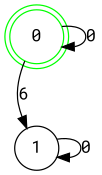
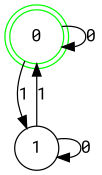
  digraph {
    fontname="Roboto Mono"
    node [fontname="Roboto Mono"]
    edge [fontname="Roboto Mono"]
    0 [color=green shape=doublecircle]
    1 [color=black shape=circle]
    0 -> 0 [label=0]
-   0 -> 1 [label=6]
+   0 -> 1 [label=1]
+   1 -> 0 [label=1]
    1 -> 1 [label=0]
  }
